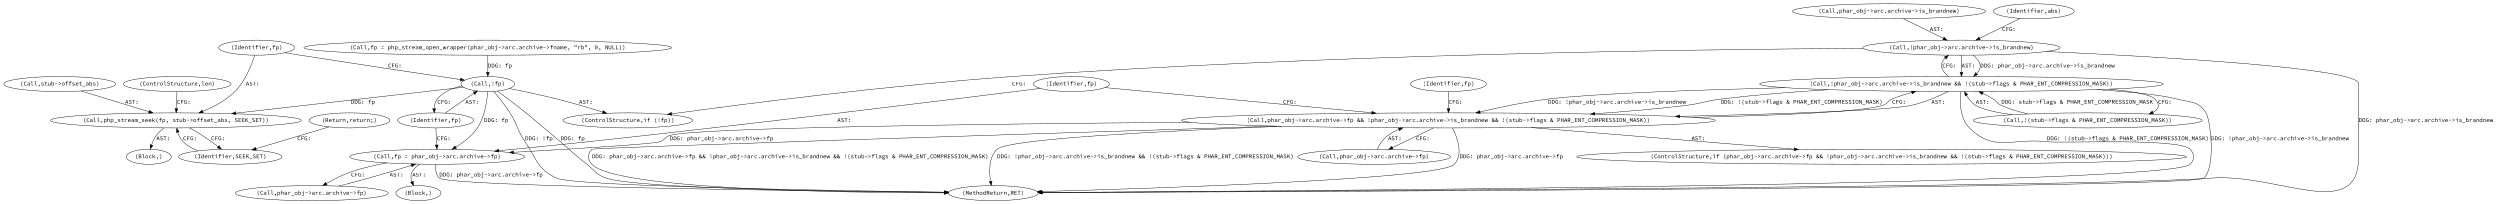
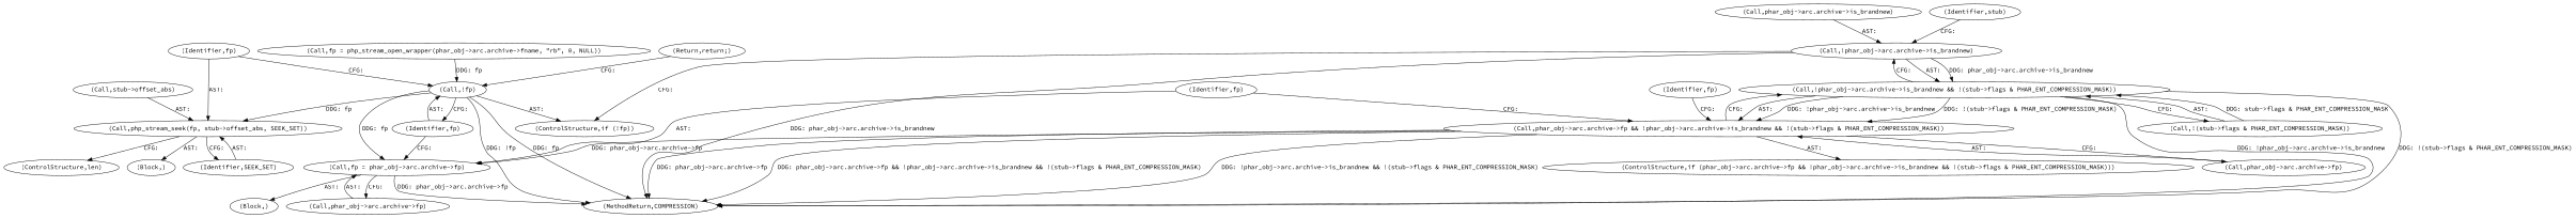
  digraph {
    fontname="Source Code Pro"
    node [fontname="Source Code Pro"]
    edge [fontname="Source Code Pro"]
    n1 [label="(Call,!phar_obj->arc.archive->is_brandnew)"]
    n2 [label="(Call,!phar_obj->arc.archive->is_brandnew && !(stub->flags & PHAR_ENT_COMPRESSION_MASK))"]
-   n3 [label="(MethodReturn,RET)"]
+   n3 [label="(MethodReturn,COMPRESSION)"]
    n4 [label="(ControlStructure,if (!fp))"]
    n5 [label="(Call,phar_obj->arc.archive->fp && !phar_obj->arc.archive->is_brandnew && !(stub->flags & PHAR_ENT_COMPRESSION_MASK))"]
    n6 [label="(Call,!(stub->flags & PHAR_ENT_COMPRESSION_MASK))"]
    n7 [label="(Call,phar_obj->arc.archive->is_brandnew)"]
    n8 [label="(Call,fp = phar_obj->arc.archive->fp)"]
    n9 [label="(ControlStructure,if (phar_obj->arc.archive->fp && !phar_obj->arc.archive->is_brandnew && !(stub->flags & PHAR_ENT_COMPRESSION_MASK)))"]
    n10 [label="(Call,phar_obj->arc.archive->fp)"]
    n11 [label="(Block,)"]
    n12 [label="(Call,phar_obj->arc.archive->fp)"]
    n13 [label="(Call,!fp)"]
    n14 [label="(Call,php_stream_seek(fp, stub->offset_abs, SEEK_SET))"]
    n15 [label="(Identifier,fp)"]
    n16 [label="(Block,)"]
    n17 [label="(Identifier,SEEK_SET)"]
    n18 [label="(Identifier,fp)"]
    n19 [label="(ControlStructure,len)"]
    n20 [label="(Identifier,fp)"]
    n21 [label="(Call,stub->offset_abs)"]
    n22 [label="(Call,fp = php_stream_open_wrapper(phar_obj->arc.archive->fname, \"rb\", 0, NULL))"]
-   n23 [label="(Identifier,abs)"]
+   n23 [label="(Identifier,stub)"]
    n24 [label="(Return,return;)"]
    n25 [label="(Identifier,fp)"]
    n1 -> n2 [label="AST: "]
    n1 -> n2 [label="DDG: phar_obj->arc.archive->is_brandnew"]
    n1 -> n3 [label="DDG: phar_obj->arc.archive->is_brandnew"]
    n1 -> n4 [label="CFG: "]
    n2 -> n1 [label="CFG: "]
    n2 -> n3 [label="DDG: !phar_obj->arc.archive->is_brandnew"]
    n2 -> n3 [label="DDG: !(stub->flags & PHAR_ENT_COMPRESSION_MASK)"]
    n2 -> n5 [label="AST: "]
    n2 -> n5 [label="DDG: !phar_obj->arc.archive->is_brandnew"]
    n2 -> n5 [label="DDG: !(stub->flags & PHAR_ENT_COMPRESSION_MASK)"]
    n2 -> n6 [label="CFG: "]
    n5 -> n2 [label="CFG: "]
    n5 -> n3 [label="DDG: !phar_obj->arc.archive->is_brandnew && !(stub->flags & PHAR_ENT_COMPRESSION_MASK)"]
    n5 -> n3 [label="DDG: phar_obj->arc.archive->fp"]
    n5 -> n3 [label="DDG: phar_obj->arc.archive->fp && !phar_obj->arc.archive->is_brandnew && !(stub->flags & PHAR_ENT_COMPRESSION_MASK)"]
    n5 -> n8 [label="DDG: phar_obj->arc.archive->fp"]
    n5 -> n9 [label="AST: "]
    n5 -> n10 [label="CFG: "]
    n6 -> n2 [label="AST: "]
    n6 -> n2 [label="DDG: stub->flags & PHAR_ENT_COMPRESSION_MASK"]
    n7 -> n1 [label="AST: "]
    n8 -> n3 [label="DDG: phar_obj->arc.archive->fp"]
    n8 -> n11 [label="AST: "]
    n8 -> n12 [label="CFG: "]
    n10 -> n5 [label="AST: "]
    n12 -> n8 [label="AST: "]
    n13 -> n3 [label="DDG: !fp"]
    n13 -> n3 [label="DDG: fp"]
    n13 -> n4 [label="AST: "]
    n13 -> n8 [label="DDG: fp"]
    n13 -> n14 [label="DDG: fp"]
    n13 -> n15 [label="CFG: "]
    n14 -> n16 [label="AST: "]
    n14 -> n17 [label="CFG: "]
    n15 -> n8 [label="CFG: "]
    n15 -> n13 [label="AST: "]
-   n17 -> n14 [label="CFG: "]
+   n17 -> n14 [label="AST: "]
    n18 -> n5 [label="CFG: "]
    n18 -> n8 [label="AST: "]
-   n19 -> n14 [label="CFG: "]
+   n14 -> n19 [label="CFG: "]
    n20 -> n13 [label="CFG: "]
    n20 -> n14 [label="AST: "]
    n21 -> n14 [label="AST: "]
    n22 -> n13 [label="DDG: fp"]
    n23 -> n1 [label="CFG: "]
-   n24 -> n17 [label="CFG: "]
+   n24 -> n13 [label="CFG: "]
    n25 -> n5 [label="CFG: "]
  }
